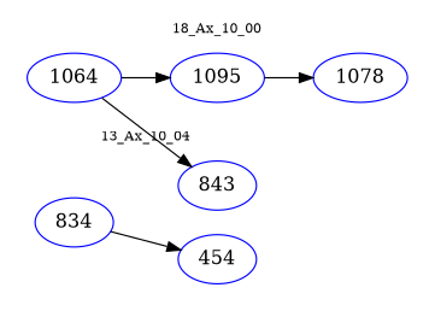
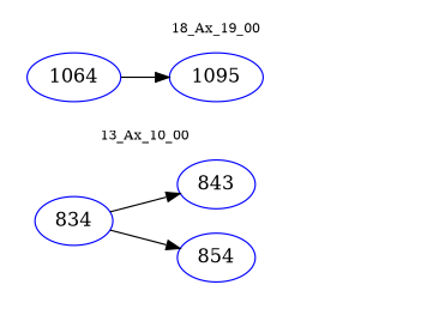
  digraph {
    rankdir=LR
    node [color=blue]
    edge [color=black]
    n1 [label=1064]
    n2 [label=1095]
-   n3 [label=1078]
-   n4 [label=454]
+   n4 [label=854]
    n5 [label=834]
    n6 [label=843]
    subgraph cluster_1 {
      color=white
      fontsize=10
-     label="18_Ax_10_00"
+     label="18_Ax_19_00"
      n1
      n2
-     n3
    }
    subgraph cluster_2 {
      color=white
      fontsize=10
-     label="13_Ax_10_04"
+     label="13_Ax_10_00"
      n4
      n5
      n6
    }
    n1 -> n2
-   n2 -> n3
    n5 -> n4
-   n1 -> n6
+   n5 -> n6
  }
